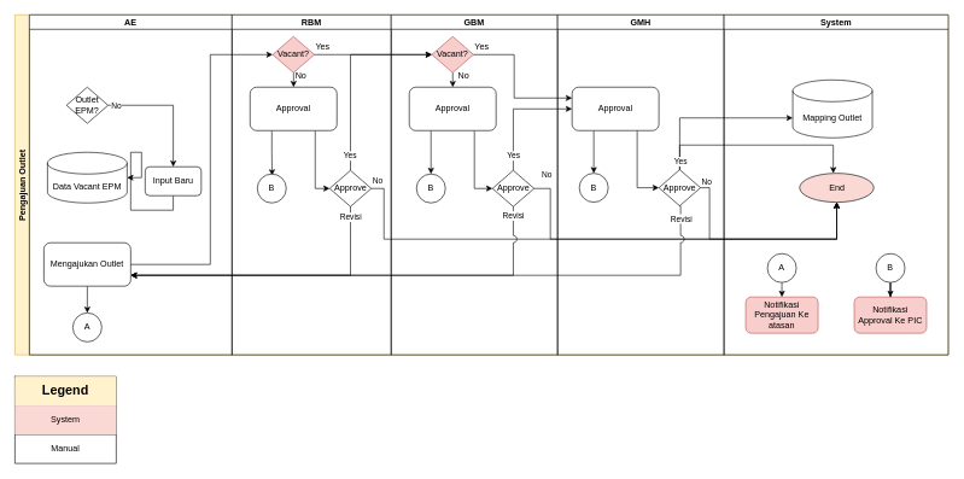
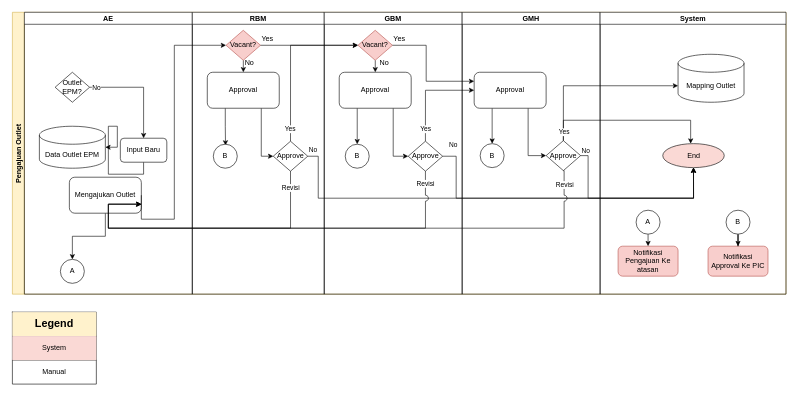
  <mxCell id="0" />
  <mxCell id="1" parent="0" />
  <mxCell id="2" value="Pengajuan Outlet" style="swimlane;childLayout=stackLayout;resizeParent=1;resizeParentMax=0;startSize=20;horizontal=0;horizontalStack=1;fillColor=#fff2cc;strokeColor=#d6b656;" vertex="1" parent="1"><mxGeometry x="20" y="20" width="1290" height="470" as="geometry" /></mxCell>
  <mxCell id="3" value="AE" style="swimlane;startSize=20;" vertex="1" parent="2"><mxGeometry x="20" width="280" height="470" as="geometry" /></mxCell>
  <mxCell id="4" style="edgeStyle=orthogonalEdgeStyle;rounded=0;orthogonalLoop=1;jettySize=auto;html=1;exitX=0.5;exitY=1;exitDx=0;exitDy=0;entryX=0.5;entryY=0;entryDx=0;entryDy=0;" edge="1" parent="3" source="5" target="6"><mxGeometry relative="1" as="geometry" /></mxCell>
- <mxCell id="5" value="Mengajukan Outlet" style="rounded=1;whiteSpace=wrap;html=1;" vertex="1" parent="3"><mxGeometry x="20" y="315" width="120" height="60" as="geometry" /></mxCell>
+ <mxCell id="5" value="Mengajukan Outlet" style="rounded=1;whiteSpace=wrap;html=1;" vertex="1" parent="3"><mxGeometry x="75" y="275" width="120" height="60" as="geometry" /></mxCell>
  <mxCell id="6" value="A" style="ellipse;whiteSpace=wrap;html=1;aspect=fixed;" vertex="1" parent="3"><mxGeometry x="60" y="412" width="40" height="40" as="geometry" /></mxCell>
- <mxCell id="7" value="Data Vacant EPM" style="shape=cylinder3;whiteSpace=wrap;html=1;boundedLbl=1;backgroundOutline=1;size=15;" vertex="1" parent="3"><mxGeometry x="25" y="190" width="110" height="70" as="geometry" /></mxCell>
+ <mxCell id="7" value="Data Outlet EPM" style="shape=cylinder3;whiteSpace=wrap;html=1;boundedLbl=1;backgroundOutline=1;size=15;" vertex="1" parent="3"><mxGeometry x="25" y="190" width="110" height="70" as="geometry" /></mxCell>
  <mxCell id="8" style="edgeStyle=orthogonalEdgeStyle;rounded=0;orthogonalLoop=1;jettySize=auto;html=1;exitX=0.5;exitY=1;exitDx=0;exitDy=0;" edge="1" parent="3" source="9" target="7"><mxGeometry relative="1" as="geometry" /></mxCell>
  <mxCell id="9" value="Input Baru" style="rounded=1;whiteSpace=wrap;html=1;" vertex="1" parent="3"><mxGeometry x="160" y="210" width="77.5" height="40" as="geometry" /></mxCell>
  <mxCell id="10" style="edgeStyle=orthogonalEdgeStyle;rounded=0;orthogonalLoop=1;jettySize=auto;html=1;exitX=1;exitY=0.5;exitDx=0;exitDy=0;" edge="1" parent="3" source="12" target="9"><mxGeometry relative="1" as="geometry" /></mxCell>
  <mxCell id="11" value="No" style="edgeLabel;html=1;align=center;verticalAlign=middle;resizable=0;points=[];" vertex="1" connectable="0" parent="10"><mxGeometry x="-0.597" y="-2" relative="1" as="geometry"><mxPoint x="-24" y="-2" as="offset" /></mxGeometry></mxCell>
  <mxCell id="12" value="Outlet EPM?" style="rhombus;whiteSpace=wrap;html=1;" vertex="1" parent="3"><mxGeometry x="51.25" y="100" width="57.5" height="50" as="geometry" /></mxCell>
  <mxCell id="13" value="RBM" style="swimlane;startSize=20;" vertex="1" parent="2"><mxGeometry x="300" width="220" height="470" as="geometry" /></mxCell>
  <mxCell id="14" style="edgeStyle=orthogonalEdgeStyle;rounded=0;orthogonalLoop=1;jettySize=auto;html=1;exitX=0.25;exitY=1;exitDx=0;exitDy=0;entryX=0.51;entryY=0.052;entryDx=0;entryDy=0;entryPerimeter=0;" edge="1" parent="13" source="16" target="21"><mxGeometry relative="1" as="geometry"><mxPoint x="55" y="210" as="targetPoint" /></mxGeometry></mxCell>
  <mxCell id="15" style="edgeStyle=orthogonalEdgeStyle;rounded=0;orthogonalLoop=1;jettySize=auto;html=1;exitX=0.75;exitY=1;exitDx=0;exitDy=0;entryX=0;entryY=0.5;entryDx=0;entryDy=0;" edge="1" parent="13" source="16" target="20"><mxGeometry relative="1" as="geometry" /></mxCell>
  <mxCell id="16" value="Approval" style="rounded=1;whiteSpace=wrap;html=1;" vertex="1" parent="13"><mxGeometry x="25" y="100" width="120" height="60" as="geometry" /></mxCell>
  <mxCell id="17" style="edgeStyle=orthogonalEdgeStyle;rounded=0;orthogonalLoop=1;jettySize=auto;html=1;entryX=0.5;entryY=0;entryDx=0;entryDy=0;" edge="1" parent="13" source="18" target="16"><mxGeometry relative="1" as="geometry" /></mxCell>
  <mxCell id="18" value="Vacant?" style="rhombus;whiteSpace=wrap;html=1;fillColor=#f8cecc;strokeColor=#b85450;" vertex="1" parent="13"><mxGeometry x="56.25" y="30" width="57.5" height="50" as="geometry" /></mxCell>
  <mxCell id="19" value="Yes" style="text;html=1;align=center;verticalAlign=middle;resizable=0;points=[];autosize=1;strokeColor=none;fillColor=none;" vertex="1" parent="13"><mxGeometry x="105" y="30" width="40" height="30" as="geometry" /></mxCell>
  <mxCell id="20" value="Approve" style="rhombus;whiteSpace=wrap;html=1;" vertex="1" parent="13"><mxGeometry x="135" y="215" width="57.5" height="50" as="geometry" /></mxCell>
  <mxCell id="21" value="B" style="ellipse;whiteSpace=wrap;html=1;aspect=fixed;" vertex="1" parent="13"><mxGeometry x="35" y="220" width="40" height="40" as="geometry" /></mxCell>
  <mxCell id="22" value="No" style="text;html=1;align=center;verticalAlign=middle;resizable=0;points=[];autosize=1;strokeColor=none;fillColor=none;" vertex="1" parent="13"><mxGeometry x="75" y="70" width="40" height="30" as="geometry" /></mxCell>
  <mxCell id="23" value="GBM" style="swimlane;startSize=20;" vertex="1" parent="2"><mxGeometry x="520" width="230" height="470" as="geometry" /></mxCell>
  <mxCell id="24" style="edgeStyle=orthogonalEdgeStyle;rounded=0;orthogonalLoop=1;jettySize=auto;html=1;exitX=0.75;exitY=1;exitDx=0;exitDy=0;entryX=0;entryY=0.5;entryDx=0;entryDy=0;" edge="1" parent="23" source="26" target="31"><mxGeometry relative="1" as="geometry"><Array as="points"><mxPoint x="115" y="240" /></Array></mxGeometry></mxCell>
  <mxCell id="25" style="edgeStyle=orthogonalEdgeStyle;rounded=0;orthogonalLoop=1;jettySize=auto;html=1;exitX=0.25;exitY=1;exitDx=0;exitDy=0;entryX=0.5;entryY=0;entryDx=0;entryDy=0;" edge="1" parent="23" source="26" target="32"><mxGeometry relative="1" as="geometry" /></mxCell>
  <mxCell id="26" value="Approval" style="rounded=1;whiteSpace=wrap;html=1;" vertex="1" parent="23"><mxGeometry x="25" y="100" width="120" height="60" as="geometry" /></mxCell>
  <mxCell id="27" style="edgeStyle=orthogonalEdgeStyle;rounded=0;orthogonalLoop=1;jettySize=auto;html=1;entryX=0.5;entryY=0;entryDx=0;entryDy=0;" edge="1" parent="23" source="28" target="26"><mxGeometry relative="1" as="geometry" /></mxCell>
  <mxCell id="28" value="Vacant?" style="rhombus;whiteSpace=wrap;html=1;fillColor=#f8cecc;strokeColor=#b85450;" vertex="1" parent="23"><mxGeometry x="56.25" y="30" width="57.5" height="50" as="geometry" /></mxCell>
  <mxCell id="29" value="No" style="text;html=1;align=center;verticalAlign=middle;resizable=0;points=[];autosize=1;strokeColor=none;fillColor=none;" vertex="1" parent="23"><mxGeometry x="80" y="70" width="40" height="30" as="geometry" /></mxCell>
  <mxCell id="30" value="Yes" style="text;html=1;align=center;verticalAlign=middle;resizable=0;points=[];autosize=1;strokeColor=none;fillColor=none;" vertex="1" parent="23"><mxGeometry x="105" y="30" width="40" height="30" as="geometry" /></mxCell>
  <mxCell id="31" value="Approve" style="rhombus;whiteSpace=wrap;html=1;" vertex="1" parent="23"><mxGeometry x="140" y="215" width="57.5" height="50" as="geometry" /></mxCell>
  <mxCell id="32" value="B" style="ellipse;whiteSpace=wrap;html=1;aspect=fixed;" vertex="1" parent="23"><mxGeometry x="35" y="220" width="40" height="40" as="geometry" /></mxCell>
  <mxCell id="33" value="GMH" style="swimlane;startSize=20;" vertex="1" parent="2"><mxGeometry x="750" width="230" height="470" as="geometry" /></mxCell>
  <mxCell id="34" style="edgeStyle=orthogonalEdgeStyle;rounded=0;orthogonalLoop=1;jettySize=auto;html=1;exitX=0.25;exitY=1;exitDx=0;exitDy=0;entryX=0.5;entryY=0;entryDx=0;entryDy=0;" edge="1" parent="33" source="36" target="38"><mxGeometry relative="1" as="geometry" /></mxCell>
  <mxCell id="35" style="edgeStyle=orthogonalEdgeStyle;rounded=0;orthogonalLoop=1;jettySize=auto;html=1;exitX=0.75;exitY=1;exitDx=0;exitDy=0;entryX=0;entryY=0.5;entryDx=0;entryDy=0;" edge="1" parent="33" source="36" target="37"><mxGeometry relative="1" as="geometry"><Array as="points"><mxPoint x="110" y="239" /></Array></mxGeometry></mxCell>
  <mxCell id="36" value="Approval" style="rounded=1;whiteSpace=wrap;html=1;" vertex="1" parent="33"><mxGeometry x="20" y="100" width="120" height="60" as="geometry" /></mxCell>
  <mxCell id="37" value="Approve" style="rhombus;whiteSpace=wrap;html=1;" vertex="1" parent="33"><mxGeometry x="140" y="214" width="57.5" height="50" as="geometry" /></mxCell>
  <mxCell id="38" value="B" style="ellipse;whiteSpace=wrap;html=1;aspect=fixed;" vertex="1" parent="33"><mxGeometry x="30" y="219" width="40" height="40" as="geometry" /></mxCell>
  <mxCell id="39" style="edgeStyle=orthogonalEdgeStyle;rounded=0;orthogonalLoop=1;jettySize=auto;html=1;entryX=0.454;entryY=-0.001;entryDx=0;entryDy=0;exitX=0.5;exitY=0;exitDx=0;exitDy=0;entryPerimeter=0;" edge="1" parent="2" source="37" target="48"><mxGeometry relative="1" as="geometry"><mxPoint x="920" y="220" as="sourcePoint" /><mxPoint x="1176.75" y="219" as="targetPoint" /><Array as="points"><mxPoint x="919" y="180" /><mxPoint x="1131" y="180" /></Array></mxGeometry></mxCell>
  <mxCell id="40" value="System" style="swimlane;startSize=20;" vertex="1" parent="2"><mxGeometry x="980" width="310" height="470" as="geometry" /></mxCell>
  <mxCell id="41" value="Notifikasi Pengajuan Ke atasan" style="rounded=1;whiteSpace=wrap;html=1;fillColor=#f8cecc;strokeColor=#b85450;" vertex="1" parent="40"><mxGeometry x="30" y="390" width="100" height="50" as="geometry" /></mxCell>
  <mxCell id="42" value="Notifikasi Approval Ke PIC" style="rounded=1;whiteSpace=wrap;html=1;fillColor=#f8cecc;strokeColor=#b85450;" vertex="1" parent="40"><mxGeometry x="180" y="390" width="100" height="50" as="geometry" /></mxCell>
  <mxCell id="43" style="edgeStyle=orthogonalEdgeStyle;rounded=0;orthogonalLoop=1;jettySize=auto;html=1;exitX=0.5;exitY=1;exitDx=0;exitDy=0;entryX=0.5;entryY=0;entryDx=0;entryDy=0;" edge="1" parent="40" source="44" target="41"><mxGeometry relative="1" as="geometry" /></mxCell>
  <mxCell id="44" value="A" style="ellipse;whiteSpace=wrap;html=1;aspect=fixed;" vertex="1" parent="40"><mxGeometry x="60" y="330" width="40" height="40" as="geometry" /></mxCell>
  <mxCell id="45" value="" style="edgeStyle=orthogonalEdgeStyle;rounded=0;orthogonalLoop=1;jettySize=auto;html=1;" edge="1" parent="40" source="46" target="42"><mxGeometry relative="1" as="geometry" /></mxCell>
  <mxCell id="46" value="B" style="ellipse;whiteSpace=wrap;html=1;aspect=fixed;" vertex="1" parent="40"><mxGeometry x="210" y="330" width="40" height="40" as="geometry" /></mxCell>
- <mxCell id="47" value="Mapping Outlet" style="shape=cylinder3;whiteSpace=wrap;html=1;boundedLbl=1;backgroundOutline=1;size=15;" vertex="1" parent="40"><mxGeometry x="95" y="90" width="110" height="80" as="geometry" /></mxCell>
+ <mxCell id="47" value="Mapping Outlet" style="shape=cylinder3;whiteSpace=wrap;html=1;boundedLbl=1;backgroundOutline=1;size=15;" vertex="1" parent="40"><mxGeometry x="130" y="70" width="110" height="80" as="geometry" /></mxCell>
  <mxCell id="48" value="End" style="ellipse;whiteSpace=wrap;html=1;fillColor=#fad9d5;" vertex="1" parent="40"><mxGeometry x="104.5" y="219" width="102.5" height="40" as="geometry" /></mxCell>
  <mxCell id="49" style="edgeStyle=orthogonalEdgeStyle;rounded=0;orthogonalLoop=1;jettySize=auto;html=1;exitX=1;exitY=0.5;exitDx=0;exitDy=0;entryX=0;entryY=0.5;entryDx=0;entryDy=0;" edge="1" parent="2" source="5" target="18"><mxGeometry relative="1" as="geometry"><Array as="points"><mxPoint x="270" y="345" /><mxPoint x="270" y="55" /></Array></mxGeometry></mxCell>
  <mxCell id="50" style="edgeStyle=orthogonalEdgeStyle;rounded=0;orthogonalLoop=1;jettySize=auto;html=1;entryX=0;entryY=0.5;entryDx=0;entryDy=0;" edge="1" parent="2" source="18" target="28"><mxGeometry relative="1" as="geometry" /></mxCell>
  <mxCell id="51" style="edgeStyle=orthogonalEdgeStyle;rounded=0;orthogonalLoop=1;jettySize=auto;html=1;exitX=1;exitY=0.5;exitDx=0;exitDy=0;entryX=0;entryY=0.25;entryDx=0;entryDy=0;" edge="1" parent="2" source="28" target="36"><mxGeometry relative="1" as="geometry"><Array as="points"><mxPoint x="690" y="55" /><mxPoint x="690" y="115" /></Array></mxGeometry></mxCell>
  <mxCell id="52" style="edgeStyle=orthogonalEdgeStyle;rounded=0;orthogonalLoop=1;jettySize=auto;html=1;exitX=0.5;exitY=0;exitDx=0;exitDy=0;entryX=0;entryY=0;entryDx=0;entryDy=52.5;entryPerimeter=0;" edge="1" parent="2" source="37" target="47"><mxGeometry relative="1" as="geometry" /></mxCell>
  <mxCell id="53" value="Yes" style="edgeLabel;html=1;align=center;verticalAlign=middle;resizable=0;points=[];" vertex="1" connectable="0" parent="52"><mxGeometry x="-0.892" y="-1" relative="1" as="geometry"><mxPoint as="offset" /></mxGeometry></mxCell>
  <mxCell id="54" style="edgeStyle=orthogonalEdgeStyle;rounded=0;orthogonalLoop=1;jettySize=auto;html=1;exitX=0.5;exitY=0;exitDx=0;exitDy=0;entryX=0;entryY=0.5;entryDx=0;entryDy=0;" edge="1" parent="2" source="20" target="28"><mxGeometry relative="1" as="geometry" /></mxCell>
  <mxCell id="55" value="Yes" style="edgeLabel;html=1;align=center;verticalAlign=middle;resizable=0;points=[];" vertex="1" connectable="0" parent="54"><mxGeometry x="-0.85" y="1" relative="1" as="geometry"><mxPoint as="offset" /></mxGeometry></mxCell>
  <mxCell id="56" style="edgeStyle=orthogonalEdgeStyle;rounded=0;orthogonalLoop=1;jettySize=auto;html=1;exitX=1;exitY=0.5;exitDx=0;exitDy=0;entryX=0.5;entryY=1;entryDx=0;entryDy=0;" edge="1" parent="2" source="20" target="48"><mxGeometry relative="1" as="geometry"><Array as="points"><mxPoint x="510" y="240" /><mxPoint x="510" y="310" /><mxPoint x="1136" y="310" /><mxPoint x="1136" y="259" /></Array></mxGeometry></mxCell>
  <mxCell id="57" value="No" style="edgeLabel;html=1;align=center;verticalAlign=middle;resizable=0;points=[];" vertex="1" connectable="0" parent="56"><mxGeometry x="-0.906" y="-1" relative="1" as="geometry"><mxPoint x="-9" y="-29" as="offset" /></mxGeometry></mxCell>
  <mxCell id="58" style="edgeStyle=orthogonalEdgeStyle;rounded=0;orthogonalLoop=1;jettySize=auto;html=1;exitX=0.5;exitY=0;exitDx=0;exitDy=0;entryX=0;entryY=0.5;entryDx=0;entryDy=0;" edge="1" parent="2" source="31" target="36"><mxGeometry relative="1" as="geometry" /></mxCell>
  <mxCell id="59" value="Yes" style="edgeLabel;html=1;align=center;verticalAlign=middle;resizable=0;points=[];" vertex="1" connectable="0" parent="58"><mxGeometry x="-0.81" relative="1" as="geometry"><mxPoint y="-5" as="offset" /></mxGeometry></mxCell>
  <mxCell id="60" style="edgeStyle=orthogonalEdgeStyle;rounded=0;orthogonalLoop=1;jettySize=auto;html=1;exitX=1;exitY=0.5;exitDx=0;exitDy=0;entryX=0.5;entryY=1;entryDx=0;entryDy=0;" edge="1" parent="2" source="31" target="48"><mxGeometry relative="1" as="geometry"><Array as="points"><mxPoint x="740" y="240" /><mxPoint x="740" y="310" /><mxPoint x="1136" y="310" /><mxPoint x="1136" y="259" /></Array></mxGeometry></mxCell>
  <mxCell id="61" value="No" style="edgeLabel;html=1;align=center;verticalAlign=middle;resizable=0;points=[];" vertex="1" connectable="0" parent="60"><mxGeometry x="-0.882" relative="1" as="geometry"><mxPoint x="-6" y="-29" as="offset" /></mxGeometry></mxCell>
  <mxCell id="62" style="edgeStyle=orthogonalEdgeStyle;rounded=0;orthogonalLoop=1;jettySize=auto;html=1;exitX=1;exitY=0.5;exitDx=0;exitDy=0;entryX=0.5;entryY=1;entryDx=0;entryDy=0;" edge="1" parent="2" source="37" target="48"><mxGeometry relative="1" as="geometry"><Array as="points"><mxPoint x="960" y="239" /><mxPoint x="960" y="310" /><mxPoint x="1136" y="310" /></Array></mxGeometry></mxCell>
  <mxCell id="63" value="No" style="edgeLabel;html=1;align=center;verticalAlign=middle;resizable=0;points=[];" vertex="1" connectable="0" parent="62"><mxGeometry x="-0.819" y="1" relative="1" as="geometry"><mxPoint x="-6" y="-24" as="offset" /></mxGeometry></mxCell>
  <mxCell id="64" style="edgeStyle=orthogonalEdgeStyle;rounded=0;orthogonalLoop=1;jettySize=auto;html=1;exitX=0.5;exitY=1;exitDx=0;exitDy=0;entryX=1;entryY=0.75;entryDx=0;entryDy=0;jumpStyle=arc;jumpSize=10;" edge="1" parent="2" source="37" target="5"><mxGeometry relative="1" as="geometry"><Array as="points"><mxPoint x="920" y="264" /><mxPoint x="920" y="360" /><mxPoint x="160" y="360" /></Array></mxGeometry></mxCell>
  <mxCell id="65" value="Revisi" style="edgeLabel;html=1;align=center;verticalAlign=middle;resizable=0;points=[];" vertex="1" connectable="0" parent="64"><mxGeometry x="-0.875" y="-1" relative="1" as="geometry"><mxPoint x="1" y="-35" as="offset" /></mxGeometry></mxCell>
  <mxCell id="66" style="edgeStyle=orthogonalEdgeStyle;rounded=0;orthogonalLoop=1;jettySize=auto;html=1;exitX=0.5;exitY=1;exitDx=0;exitDy=0;entryX=1;entryY=0.75;entryDx=0;entryDy=0;jumpStyle=arc;jumpSize=10;" edge="1" parent="2" source="31" target="5"><mxGeometry relative="1" as="geometry"><Array as="points"><mxPoint x="689" y="360" /><mxPoint x="160" y="360" /></Array></mxGeometry></mxCell>
  <mxCell id="67" value="Revisi" style="edgeLabel;html=1;align=center;verticalAlign=middle;resizable=0;points=[];" vertex="1" connectable="0" parent="66"><mxGeometry x="-0.835" relative="1" as="geometry"><mxPoint y="-38" as="offset" /></mxGeometry></mxCell>
  <mxCell id="68" style="edgeStyle=orthogonalEdgeStyle;rounded=0;orthogonalLoop=1;jettySize=auto;html=1;exitX=0.5;exitY=1;exitDx=0;exitDy=0;entryX=1;entryY=0.75;entryDx=0;entryDy=0;" edge="1" parent="2" source="20" target="5"><mxGeometry relative="1" as="geometry"><Array as="points"><mxPoint x="464" y="360" /><mxPoint x="160" y="360" /></Array></mxGeometry></mxCell>
  <mxCell id="69" value="Revisi" style="edgeLabel;html=1;align=center;verticalAlign=middle;resizable=0;points=[];" vertex="1" connectable="0" parent="68"><mxGeometry x="-0.737" y="1" relative="1" as="geometry"><mxPoint x="-1" y="-37" as="offset" /></mxGeometry></mxCell>
  <mxCell id="70" value="" style="shape=table;startSize=0;container=1;collapsible=0;childLayout=tableLayout;fillColor=none;" vertex="1" parent="1"><mxGeometry x="20" y="520" width="140" height="120" as="geometry" /></mxCell>
  <mxCell id="71" value="" style="shape=tableRow;horizontal=0;startSize=0;swimlaneHead=0;swimlaneBody=0;strokeColor=inherit;top=0;left=0;bottom=0;right=0;collapsible=0;dropTarget=0;fillColor=none;points=[[0,0.5],[1,0.5]];portConstraint=eastwest;" vertex="1" parent="70"><mxGeometry width="140" height="40" as="geometry" /></mxCell>
  <mxCell id="72" value="&lt;b&gt;&lt;font style=&quot;font-size: 18px;&quot;&gt;Legend&lt;/font&gt;&lt;/b&gt;" style="shape=partialRectangle;html=1;whiteSpace=wrap;connectable=0;overflow=hidden;fillColor=#fff2cc;top=0;left=0;bottom=0;right=0;pointerEvents=1;strokeColor=#d6b656;" vertex="1" parent="71"><mxGeometry width="140" height="40" as="geometry"><mxRectangle width="140" height="40" as="alternateBounds" /></mxGeometry></mxCell>
  <mxCell id="73" value="" style="shape=tableRow;horizontal=0;startSize=0;swimlaneHead=0;swimlaneBody=0;strokeColor=inherit;top=0;left=0;bottom=0;right=0;collapsible=0;dropTarget=0;fillColor=none;points=[[0,0.5],[1,0.5]];portConstraint=eastwest;" vertex="1" parent="70"><mxGeometry y="40" width="140" height="40" as="geometry" /></mxCell>
  <mxCell id="74" value="System" style="shape=partialRectangle;html=1;whiteSpace=wrap;connectable=0;strokeColor=#ae4132;overflow=hidden;fillColor=#fad9d5;top=0;left=0;bottom=0;right=0;pointerEvents=1;" vertex="1" parent="73"><mxGeometry width="140" height="40" as="geometry"><mxRectangle width="140" height="40" as="alternateBounds" /></mxGeometry></mxCell>
  <mxCell id="75" value="" style="shape=tableRow;horizontal=0;startSize=0;swimlaneHead=0;swimlaneBody=0;strokeColor=inherit;top=0;left=0;bottom=0;right=0;collapsible=0;dropTarget=0;fillColor=none;points=[[0,0.5],[1,0.5]];portConstraint=eastwest;" vertex="1" parent="70"><mxGeometry y="80" width="140" height="40" as="geometry" /></mxCell>
  <mxCell id="76" value="Manual" style="shape=partialRectangle;html=1;whiteSpace=wrap;connectable=0;strokeColor=inherit;overflow=hidden;fillColor=none;top=0;left=0;bottom=0;right=0;pointerEvents=1;" vertex="1" parent="75"><mxGeometry width="140" height="40" as="geometry"><mxRectangle width="140" height="40" as="alternateBounds" /></mxGeometry></mxCell>
